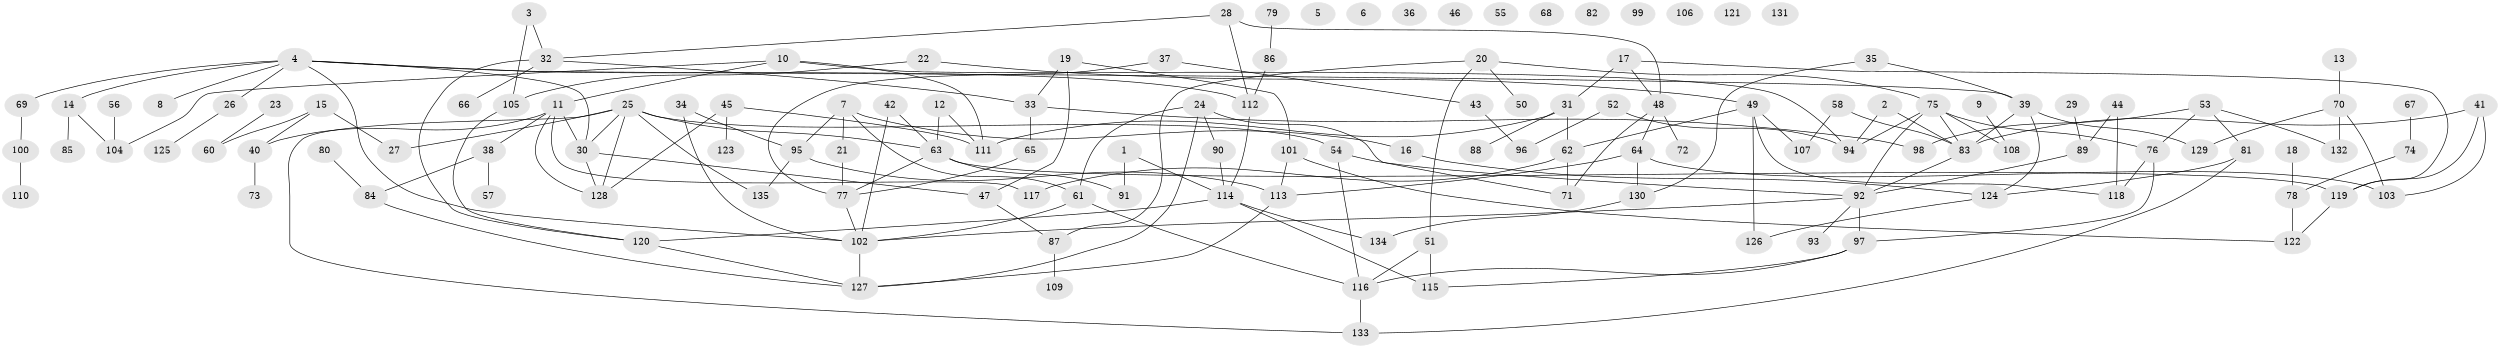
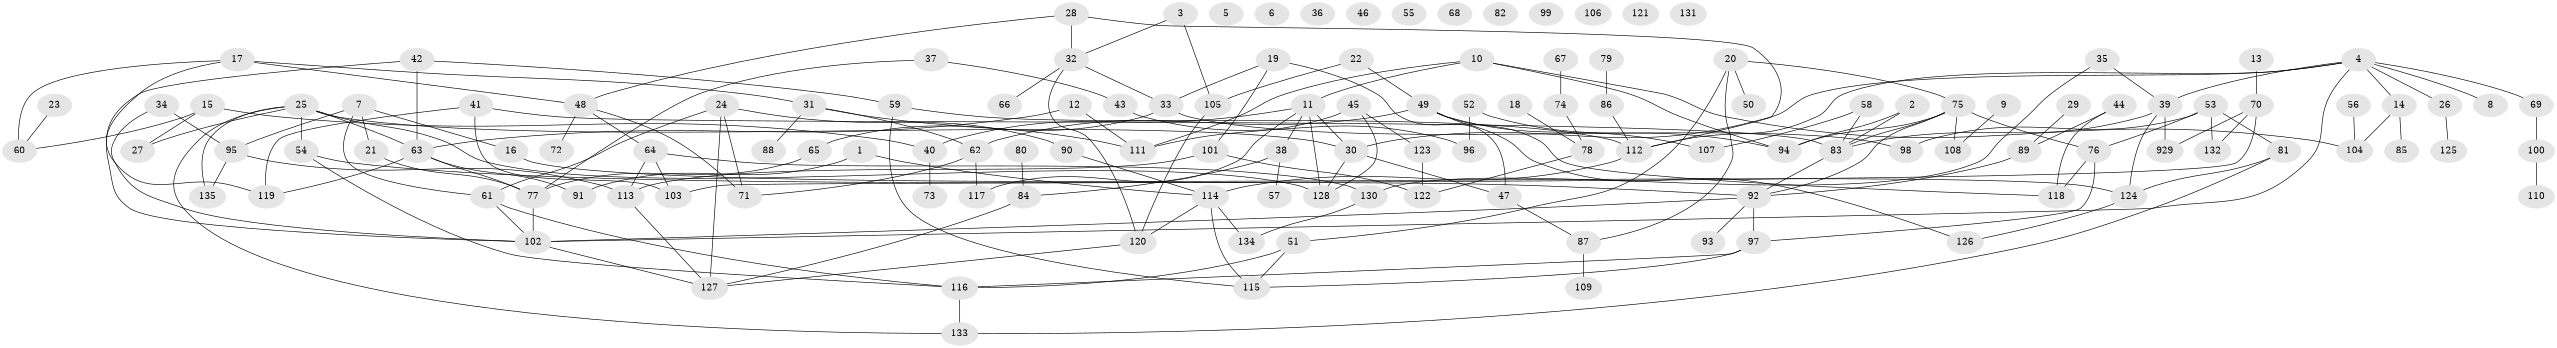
  graph {
    fontname="DejaVu Serif"
    node [color=gray90 fontname="DejaVu Serif" style=filled]
    edge [fontname="DejaVu Serif"]
    1
    91
    114
    120
    115
    134
    2
    83
    94
    92
    3
    32
    105
    33
    66
    4
    8
    14
    26
    30
    39
    69
    102
    112
    104
    85
    125
    128
    47
    124
-   129
+   129 [label=929]
    100
    127
    5
    6
    7
    16
    21
    61
    95
    77
    116
    135
    113
    9
    108
    10
    11
    111
    38
    40
    117
    57
    84
    73
    12
    63
    119
    13
    70
    103
    132
    15
    27
    60
    126
    17
    31
    48
    62
    88
    71
    64
    72
    122
    18
    78
    19
    101
    65
    98
    87
    20
    50
    51
    75
    76
    109
    22
    49
    118
    107
    23
    24
    90
    25
    54
    133
    28
    42
+   59
    29
    89
    34
    35
    130
    36
    37
    43
    96
    41
    44
    45
    123
    46
    52
    53
    81
    97
    93
    55
    56
    58
    67
    74
    68
    110
    79
    86
    80
    82
    99
    106
    121
    131
    1 -- 91
    1 -- 114
    114 -- 120
    114 -- 115
    114 -- 134
    120 -- 127
    2 -- 83
    2 -- 94
    83 -- 92
    92 -- 102
    92 -- 97
    92 -- 93
    3 -- 32
    3 -- 105
    32 -- 120
    32 -- 33
    32 -- 66
    105 -- 120
    33 -- 65
    33 -- 98
    4 -- 8
    4 -- 14
    4 -- 26
    4 -- 30
    4 -- 39
    4 -- 69
    4 -- 102
    4 -- 112
    14 -- 104
    14 -- 85
    26 -- 125
    30 -- 128
    30 -- 47
    39 -- 83
    39 -- 124
    39 -- 129
    69 -- 100
    102 -- 127
    112 -- 114
    47 -- 87
    124 -- 126
    100 -- 110
    7 -- 16
    7 -- 21
    7 -- 61
    7 -- 95
    16 -- 124
    21 -- 77
    61 -- 102
    61 -- 116
    95 -- 135
    95 -- 113
    77 -- 102
    116 -- 133
    113 -- 127
    9 -- 108
    10 -- 94
    10 -- 104
    10 -- 11
    10 -- 111
    11 -- 30
    11 -- 128
    11 -- 38
    11 -- 40
    11 -- 117
    38 -- 57
    38 -- 84
    40 -- 73
    84 -- 127
    12 -- 111
    12 -- 63
    63 -- 91
    63 -- 77
    63 -- 119
-   119 -- 122
+   123 -- 122
    13 -- 70
    70 -- 129
    70 -- 103
    70 -- 132
    15 -- 40
    15 -- 27
    15 -- 60
    17 -- 119
+   17 -- 60
    17 -- 31
    17 -- 48
    31 -- 111
    31 -- 62
    31 -- 88
    48 -- 71
    48 -- 64
    48 -- 72
    62 -- 117
    62 -- 71
    64 -- 113
    64 -- 103
    64 -- 130
    18 -- 78
    78 -- 122
    19 -- 33
    19 -- 47
    19 -- 101
    101 -- 113
    101 -- 122
    65 -- 77
    87 -- 109
    20 -- 87
    20 -- 50
    20 -- 51
    20 -- 75
    51 -- 115
    51 -- 116
    75 -- 83
    75 -- 94
    75 -- 92
    75 -- 108
    75 -- 76
    76 -- 118
    76 -- 97
    22 -- 105
    22 -- 49
    49 -- 126
    49 -- 62
    49 -- 118
    49 -- 107
    23 -- 60
    24 -- 127
    24 -- 61
    24 -- 71
    24 -- 90
    90 -- 114
    25 -- 30
    25 -- 128
    25 -- 135
    25 -- 63
    25 -- 27
    25 -- 54
    25 -- 133
    54 -- 92
    54 -- 116
    28 -- 32
    28 -- 112
    28 -- 48
    42 -- 102
    42 -- 63
+   42 -- 59
+   59 -- 115
+   59 -- 112
    29 -- 89
    89 -- 92
    34 -- 102
    34 -- 95
    35 -- 39
    35 -- 130
    130 -- 134
    37 -- 77
    37 -- 43
    43 -- 96
    41 -- 83
    41 -- 119
    41 -- 103
    44 -- 118
    44 -- 89
    45 -- 128
    45 -- 111
    45 -- 123
    52 -- 94
    52 -- 96
    53 -- 132
    53 -- 98
    53 -- 76
    53 -- 81
    81 -- 124
    81 -- 133
    97 -- 115
    97 -- 116
    56 -- 104
    58 -- 83
    58 -- 107
    67 -- 74
    74 -- 78
    79 -- 86
    86 -- 112
    80 -- 84
  }
